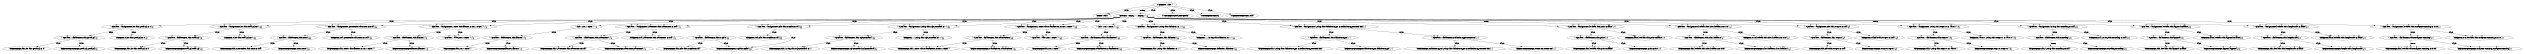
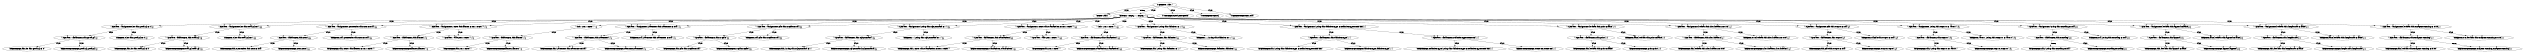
  digraph {
    n1 [label=<(METHOD,&lt;init&gt;)>]
    n2 [label=<(PARAM,this)>]
    n3 [label=<(BLOCK,&lt;empty&gt;,&lt;empty&gt;)<SUB>116</SUB>>]
    n4 [label=<(MODIFIER,CONSTRUCTOR)>]
    n5 [label=<(MODIFIER,PUBLIC)>]
    n6 [label=<(METHOD_RETURN,void)>]
    n7 [label=<(&lt;operator&gt;.assignment,int this.goodSql = 0)<SUB>131</SUB>>]
    n8 [label=<(&lt;operator&gt;.assignment,int this.totalSql = 0)<SUB>133</SUB>>]
    n9 [label=<(&lt;operator&gt;.assignment,Connection this.conn = null)<SUB>138</SUB>>]
    n10 [label=<(&lt;operator&gt;.assignment,Vector this.filesets = new Vector())<SUB>143</SUB>>]
    n11 [label=<(&lt;init&gt;,new Vector())<SUB>143</SUB>>]
    n12 [label=<(&lt;operator&gt;.assignment,Statement this.statement = null)<SUB>148</SUB>>]
    n13 [label=<(&lt;operator&gt;.assignment,File this.srcFile = null)<SUB>153</SUB>>]
    n14 [label=<(&lt;operator&gt;.assignment,String this.sqlCommand = &quot;&quot;)<SUB>158</SUB>>]
    n15 [label=<(&lt;operator&gt;.assignment,Vector this.transactions = new Vector())<SUB>163</SUB>>]
    n16 [label=<(&lt;init&gt;,new Vector())<SUB>163</SUB>>]
    n17 [label=<(&lt;operator&gt;.assignment,String this.delimiter = &quot;;&quot;)<SUB>168</SUB>>]
    n18 [label=<(&lt;operator&gt;.assignment,String this.delimiterType = DelimiterType.NORMAL)<SUB>174</SUB>>]
    n19 [label=<(&lt;operator&gt;.assignment,boolean this.print = false)<SUB>179</SUB>>]
    n20 [label=<(&lt;operator&gt;.assignment,boolean this.showheaders = true)<SUB>184</SUB>>]
    n21 [label=<(&lt;operator&gt;.assignment,File this.output = null)<SUB>189</SUB>>]
    n22 [label=<(&lt;operator&gt;.assignment,String this.onError = &quot;abort&quot;)<SUB>195</SUB>>]
    n23 [label=<(&lt;operator&gt;.assignment,String this.encoding = null)<SUB>200</SUB>>]
    n24 [label=<(&lt;operator&gt;.assignment,boolean this.append = false)<SUB>205</SUB>>]
    n25 [label=<(&lt;operator&gt;.assignment,boolean this.keepformat = false)<SUB>210</SUB>>]
    n26 [label=<(&lt;operator&gt;.assignment,boolean this.escapeProcessing = true)<SUB>217</SUB>>]
    n27 [label=<(&lt;operator&gt;.fieldAccess,this.goodSql)<SUB>131</SUB>>]
    n28 [label=<(LITERAL,0,int this.goodSql = 0)<SUB>131</SUB>>]
    n29 [label=<(&lt;operator&gt;.fieldAccess,this.totalSql)<SUB>133</SUB>>]
    n30 [label=<(LITERAL,0,int this.totalSql = 0)<SUB>133</SUB>>]
    n31 [label=<(&lt;operator&gt;.fieldAccess,this.conn)<SUB>238</SUB>>]
    n32 [label=<(LITERAL,null,Connection this.conn = null)<SUB>138</SUB>>]
    n33 [label=<(&lt;operator&gt;.fieldAccess,this.filesets)<SUB>143</SUB>>]
    n34 [label=<(&lt;operator&gt;.alloc,new Vector())<SUB>143</SUB>>]
    n35 [label=<(&lt;operator&gt;.fieldAccess,this.filesets)<SUB>143</SUB>>]
    n36 [label=<(&lt;operator&gt;.fieldAccess,this.statement)<SUB>148</SUB>>]
    n37 [label=<(LITERAL,null,Statement this.statement = null)<SUB>148</SUB>>]
    n38 [label=<(&lt;operator&gt;.fieldAccess,this.srcFile)<SUB>153</SUB>>]
    n39 [label=<(LITERAL,null,File this.srcFile = null)<SUB>153</SUB>>]
    n40 [label=<(&lt;operator&gt;.fieldAccess,this.sqlCommand)<SUB>158</SUB>>]
    n41 [label=<(LITERAL,&quot;&quot;,String this.sqlCommand = &quot;&quot;)<SUB>158</SUB>>]
    n42 [label=<(&lt;operator&gt;.fieldAccess,this.transactions)<SUB>163</SUB>>]
    n43 [label=<(&lt;operator&gt;.alloc,new Vector())<SUB>163</SUB>>]
    n44 [label=<(&lt;operator&gt;.fieldAccess,this.transactions)<SUB>163</SUB>>]
    n45 [label=<(&lt;operator&gt;.fieldAccess,this.delimiter)<SUB>168</SUB>>]
    n46 [label=<(LITERAL,&quot;;&quot;,String this.delimiter = &quot;;&quot;)<SUB>168</SUB>>]
    n47 [label=<(&lt;operator&gt;.fieldAccess,this.delimiterType)<SUB>174</SUB>>]
    n48 [label=<(&lt;operator&gt;.fieldAccess,DelimiterType.NORMAL)<SUB>174</SUB>>]
    n49 [label=<(&lt;operator&gt;.fieldAccess,this.print)<SUB>179</SUB>>]
    n50 [label=<(LITERAL,false,boolean this.print = false)<SUB>179</SUB>>]
    n51 [label=<(&lt;operator&gt;.fieldAccess,this.showheaders)<SUB>184</SUB>>]
    n52 [label=<(LITERAL,true,boolean this.showheaders = true)<SUB>184</SUB>>]
    n53 [label=<(&lt;operator&gt;.fieldAccess,this.output)<SUB>189</SUB>>]
    n54 [label=<(LITERAL,null,File this.output = null)<SUB>189</SUB>>]
    n55 [label=<(&lt;operator&gt;.fieldAccess,this.onError)<SUB>195</SUB>>]
    n56 [label=<(LITERAL,&quot;abort&quot;,String this.onError = &quot;abort&quot;)<SUB>195</SUB>>]
    n57 [label=<(&lt;operator&gt;.fieldAccess,this.encoding)<SUB>200</SUB>>]
    n58 [label=<(LITERAL,null,String this.encoding = null)<SUB>200</SUB>>]
    n59 [label=<(&lt;operator&gt;.fieldAccess,this.append)<SUB>205</SUB>>]
    n60 [label=<(LITERAL,false,boolean this.append = false)<SUB>205</SUB>>]
    n61 [label=<(&lt;operator&gt;.fieldAccess,this.keepformat)<SUB>210</SUB>>]
    n62 [label=<(LITERAL,false,boolean this.keepformat = false)<SUB>210</SUB>>]
    n63 [label=<(&lt;operator&gt;.fieldAccess,this.escapeProcessing)<SUB>217</SUB>>]
    n64 [label=<(LITERAL,true,boolean this.escapeProcessing = true)<SUB>217</SUB>>]
    n65 [label=<(IDENTIFIER,this,int this.goodSql = 0)>]
    n66 [label=<(FIELD_IDENTIFIER,goodSql,goodSql)<SUB>131</SUB>>]
    n67 [label=<(IDENTIFIER,this,int this.totalSql = 0)>]
    n68 [label=<(FIELD_IDENTIFIER,totalSql,totalSql)<SUB>133</SUB>>]
    n69 [label=<(IDENTIFIER,this,Connection this.conn = null)>]
    n70 [label=<(FIELD_IDENTIFIER,conn,conn)<SUB>138</SUB>>]
    n71 [label=<(IDENTIFIER,this,Vector this.filesets = new Vector())>]
    n72 [label=<(FIELD_IDENTIFIER,filesets,filesets)<SUB>143</SUB>>]
    n73 [label=<(IDENTIFIER,this,new Vector())>]
    n74 [label=<(FIELD_IDENTIFIER,filesets,filesets)<SUB>143</SUB>>]
    n75 [label=<(IDENTIFIER,this,Statement this.statement = null)>]
    n76 [label=<(FIELD_IDENTIFIER,statement,statement)<SUB>148</SUB>>]
    n77 [label=<(IDENTIFIER,this,File this.srcFile = null)>]
    n78 [label=<(FIELD_IDENTIFIER,srcFile,srcFile)<SUB>153</SUB>>]
    n79 [label=<(IDENTIFIER,this,String this.sqlCommand = &quot;&quot;)>]
    n80 [label=<(FIELD_IDENTIFIER,sqlCommand,sqlCommand)<SUB>158</SUB>>]
    n81 [label=<(IDENTIFIER,this,Vector this.transactions = new Vector())>]
    n82 [label=<(FIELD_IDENTIFIER,transactions,transactions)<SUB>163</SUB>>]
    n83 [label=<(IDENTIFIER,this,new Vector())>]
    n84 [label=<(FIELD_IDENTIFIER,transactions,transactions)<SUB>163</SUB>>]
    n85 [label=<(IDENTIFIER,this,String this.delimiter = &quot;;&quot;)>]
    n86 [label=<(FIELD_IDENTIFIER,delimiter,delimiter)<SUB>168</SUB>>]
    n87 [label=<(IDENTIFIER,this,String this.delimiterType = DelimiterType.NORMAL)>]
    n88 [label=<(FIELD_IDENTIFIER,delimiterType,delimiterType)<SUB>174</SUB>>]
    n89 [label=<(IDENTIFIER,DelimiterType,String this.delimiterType = DelimiterType.NORMAL)<SUB>174</SUB>>]
    n90 [label=<(FIELD_IDENTIFIER,NORMAL,NORMAL)<SUB>174</SUB>>]
    n91 [label=<(IDENTIFIER,this,boolean this.print = false)>]
    n92 [label=<(FIELD_IDENTIFIER,print,print)<SUB>179</SUB>>]
    n93 [label=<(IDENTIFIER,this,boolean this.showheaders = true)>]
    n94 [label=<(FIELD_IDENTIFIER,showheaders,showheaders)<SUB>184</SUB>>]
    n95 [label=<(IDENTIFIER,this,File this.output = null)>]
    n96 [label=<(FIELD_IDENTIFIER,output,output)<SUB>189</SUB>>]
    n97 [label=<(IDENTIFIER,this,String this.onError = &quot;abort&quot;)>]
    n98 [label=<(FIELD_IDENTIFIER,onError,onError)<SUB>195</SUB>>]
    n99 [label=<(IDENTIFIER,this,String this.encoding = null)>]
    n100 [label=<(FIELD_IDENTIFIER,encoding,encoding)<SUB>200</SUB>>]
    n101 [label=<(IDENTIFIER,this,boolean this.append = false)>]
    n102 [label=<(FIELD_IDENTIFIER,append,append)<SUB>205</SUB>>]
    n103 [label=<(IDENTIFIER,this,boolean this.keepformat = false)>]
    n104 [label=<(FIELD_IDENTIFIER,keepformat,keepformat)<SUB>610</SUB>>]
    n105 [label=<(IDENTIFIER,this,boolean this.escapeProcessing = true)>]
    n106 [label=<(FIELD_IDENTIFIER,escapeProcessing,escapeProcessing)<SUB>217</SUB>>]
    n1 -> n2 [label="AST: "]
    n1 -> n2 [label="DDG: "]
    n1 -> n3 [label="AST: "]
    n1 -> n4 [label="AST: "]
    n1 -> n5 [label="AST: "]
    n1 -> n6 [label="AST: "]
    n3 -> n7 [label="AST: "]
    n3 -> n8 [label="AST: "]
    n3 -> n9 [label="AST: "]
    n3 -> n10 [label="AST: "]
    n3 -> n11 [label="AST: "]
    n3 -> n12 [label="AST: "]
    n3 -> n13 [label="AST: "]
    n3 -> n14 [label="AST: "]
    n3 -> n15 [label="AST: "]
    n3 -> n16 [label="AST: "]
    n3 -> n17 [label="AST: "]
    n3 -> n18 [label="AST: "]
    n3 -> n19 [label="AST: "]
-   n3 -> n20 [label="DDG: "]
+   n3 -> n20 [label="AST: "]
    n3 -> n21 [label="AST: "]
    n3 -> n22 [label="AST: "]
-   n3 -> n23 [label="DDG: "]
+   n3 -> n23 [label="AST: "]
    n3 -> n24 [label="AST: "]
    n3 -> n25 [label="AST: "]
    n3 -> n26 [label="AST: "]
    n7 -> n27 [label="AST: "]
    n7 -> n28 [label="AST: "]
    n8 -> n29 [label="AST: "]
    n8 -> n30 [label="AST: "]
    n9 -> n31 [label="AST: "]
    n9 -> n32 [label="AST: "]
    n10 -> n33 [label="AST: "]
    n10 -> n34 [label="AST: "]
    n11 -> n35 [label="AST: "]
    n12 -> n36 [label="AST: "]
    n12 -> n37 [label="AST: "]
-   n13 -> n78 [label="AST: "]
+   n13 -> n38 [label="AST: "]
    n13 -> n39 [label="AST: "]
    n14 -> n40 [label="AST: "]
    n14 -> n41 [label="AST: "]
    n15 -> n42 [label="AST: "]
    n15 -> n43 [label="AST: "]
    n16 -> n44 [label="AST: "]
    n17 -> n45 [label="AST: "]
    n17 -> n46 [label="AST: "]
    n18 -> n47 [label="AST: "]
    n18 -> n48 [label="AST: "]
    n19 -> n49 [label="AST: "]
    n19 -> n50 [label="AST: "]
    n20 -> n51 [label="AST: "]
    n20 -> n52 [label="AST: "]
    n21 -> n53 [label="AST: "]
    n21 -> n54 [label="AST: "]
    n22 -> n55 [label="AST: "]
    n22 -> n56 [label="AST: "]
    n23 -> n57 [label="AST: "]
    n23 -> n58 [label="AST: "]
    n24 -> n59 [label="AST: "]
    n24 -> n60 [label="AST: "]
    n25 -> n61 [label="AST: "]
    n25 -> n62 [label="AST: "]
    n26 -> n63 [label="AST: "]
    n26 -> n64 [label="AST: "]
    n27 -> n65 [label="AST: "]
    n27 -> n66 [label="AST: "]
    n29 -> n67 [label="AST: "]
    n29 -> n68 [label="AST: "]
    n31 -> n69 [label="AST: "]
    n31 -> n70 [label="AST: "]
    n33 -> n71 [label="AST: "]
    n33 -> n72 [label="AST: "]
    n35 -> n73 [label="AST: "]
    n35 -> n74 [label="AST: "]
    n36 -> n75 [label="AST: "]
    n36 -> n76 [label="AST: "]
    n38 -> n77 [label="AST: "]
    n38 -> n78 [label="AST: "]
    n40 -> n79 [label="AST: "]
    n40 -> n80 [label="AST: "]
    n42 -> n81 [label="AST: "]
    n42 -> n82 [label="AST: "]
    n44 -> n83 [label="AST: "]
    n44 -> n84 [label="AST: "]
    n45 -> n85 [label="AST: "]
    n45 -> n86 [label="AST: "]
    n47 -> n87 [label="AST: "]
    n47 -> n88 [label="AST: "]
    n48 -> n89 [label="AST: "]
    n48 -> n90 [label="AST: "]
    n49 -> n91 [label="AST: "]
    n49 -> n92 [label="AST: "]
    n51 -> n93 [label="AST: "]
    n51 -> n94 [label="AST: "]
    n53 -> n95 [label="AST: "]
    n53 -> n96 [label="AST: "]
    n55 -> n97 [label="AST: "]
    n55 -> n98 [label="AST: "]
    n57 -> n99 [label="DDG: "]
    n57 -> n100 [label="AST: "]
    n59 -> n101 [label="AST: "]
    n59 -> n102 [label="AST: "]
    n61 -> n103 [label="AST: "]
    n61 -> n104 [label="AST: "]
-   n63 -> n105 [label="DDG: "]
-   n63 -> n106 [label="AST: "]
+   n63 -> n105 [label="AST: "]
+   n63 -> n106 [label="DDG: "]
  }
